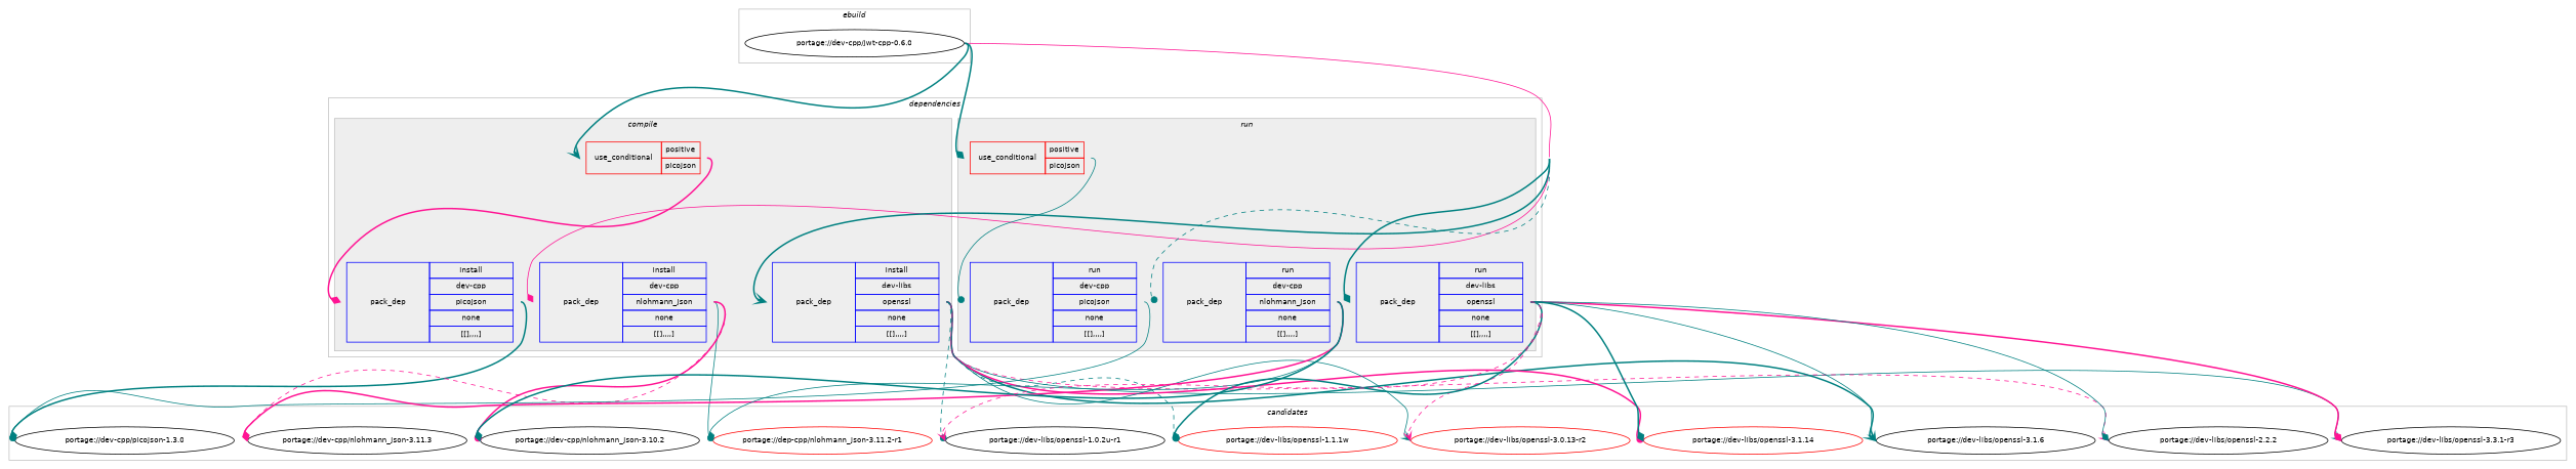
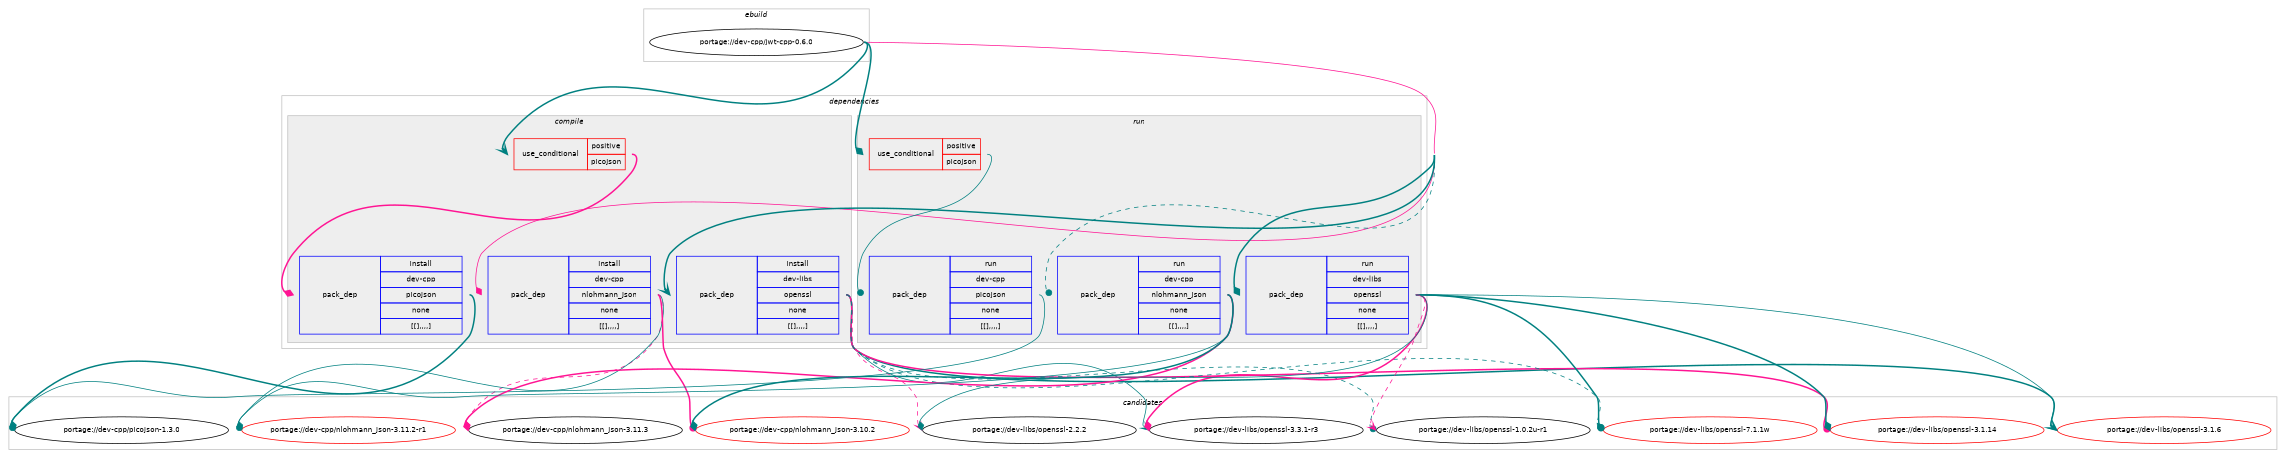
  digraph {
    compound=true
    concentrate=true
    fontname=Helvetica
    fontsize=10
    newrank=true
    rankdir=TB
    ranksep=1.5
    node [color=red fontname=Helvetica fontsize=10]
    edge [arrowhead=diamond color=teal headport=w style=bold tailport=e weight=100]
    n1 [color=black label="portage://dev-cpp/jwt-cpp-0.6.0" width=4]
    n2 [color=blue label=<<TABLE BORDER="0" CELLBORDER="1" CELLSPACING="0" CELLPADDING="4" WIDTH="220"><TR><TD ROWSPAN="6" CELLPADDING="30">pack_dep</TD></TR><TR><TD WIDTH="110">install</TD></TR><TR><TD>dev-cpp</TD></TR><TR><TD>picojson</TD></TR><TR><TD>none</TD></TR><TR><TD>[[],,,,]</TD></TR></TABLE>> shape=none]
    n3 [label=<<TABLE BORDER="0" CELLBORDER="1" CELLSPACING="0" CELLPADDING="4"><TR><TD ROWSPAN="3" CELLPADDING="10">use_conditional</TD></TR><TR><TD>positive</TD></TR><TR><TD>picojson</TD></TR></TABLE>> shape=none]
    n4 [color=blue label=<<TABLE BORDER="0" CELLBORDER="1" CELLSPACING="0" CELLPADDING="4" WIDTH="220"><TR><TD ROWSPAN="6" CELLPADDING="30">pack_dep</TD></TR><TR><TD WIDTH="110">install</TD></TR><TR><TD>dev-cpp</TD></TR><TR><TD>nlohmann_json</TD></TR><TR><TD>none</TD></TR><TR><TD>[[],,,,]</TD></TR></TABLE>> shape=none]
    n5 [color=blue label=<<TABLE BORDER="0" CELLBORDER="1" CELLSPACING="0" CELLPADDING="4" WIDTH="220"><TR><TD ROWSPAN="6" CELLPADDING="30">pack_dep</TD></TR><TR><TD WIDTH="110">install</TD></TR><TR><TD>dev-libs</TD></TR><TR><TD>openssl</TD></TR><TR><TD>none</TD></TR><TR><TD>[[],,,,]</TD></TR></TABLE>> shape=none]
    n6 [color=blue label=<<TABLE BORDER="0" CELLBORDER="1" CELLSPACING="0" CELLPADDING="4" WIDTH="220"><TR><TD ROWSPAN="6" CELLPADDING="30">pack_dep</TD></TR><TR><TD WIDTH="110">run</TD></TR><TR><TD>dev-cpp</TD></TR><TR><TD>picojson</TD></TR><TR><TD>none</TD></TR><TR><TD>[[],,,,]</TD></TR></TABLE>> shape=none]
    n7 [label=<<TABLE BORDER="0" CELLBORDER="1" CELLSPACING="0" CELLPADDING="4"><TR><TD ROWSPAN="3" CELLPADDING="10">use_conditional</TD></TR><TR><TD>positive</TD></TR><TR><TD>picojson</TD></TR></TABLE>> shape=none]
    n8 [color=blue label=<<TABLE BORDER="0" CELLBORDER="1" CELLSPACING="0" CELLPADDING="4" WIDTH="220"><TR><TD ROWSPAN="6" CELLPADDING="30">pack_dep</TD></TR><TR><TD WIDTH="110">run</TD></TR><TR><TD>dev-cpp</TD></TR><TR><TD>nlohmann_json</TD></TR><TR><TD>none</TD></TR><TR><TD>[[],,,,]</TD></TR></TABLE>> shape=none]
    n9 [color=blue label=<<TABLE BORDER="0" CELLBORDER="1" CELLSPACING="0" CELLPADDING="4" WIDTH="220"><TR><TD ROWSPAN="6" CELLPADDING="30">pack_dep</TD></TR><TR><TD WIDTH="110">run</TD></TR><TR><TD>dev-libs</TD></TR><TR><TD>openssl</TD></TR><TR><TD>none</TD></TR><TR><TD>[[],,,,]</TD></TR></TABLE>> shape=none]
    n10 [color=black label="portage://dev-cpp/picojson-1.3.0" width=4]
    n11 [color=black label="portage://dev-cpp/nlohmann_json-3.11.3" width=4]
-   n12 [label="portage://dep-cpp/nlohmann_json-3.11.2-r1" width=4]
-   n13 [color=black label="portage://dev-cpp/nlohmann_json-3.10.2" width=4]
+   n12 [label="portage://dev-cpp/nlohmann_json-3.11.2-r1" width=4]
+   n13 [label="portage://dev-cpp/nlohmann_json-3.10.2" width=4]
    n14 [color=black label="portage://dev-libs/openssl-3.3.1-r3" width=4]
    n15 [color=black label="portage://dev-libs/openssl-2.2.2" width=4]
-   n16 [color=black label="portage://dev-libs/openssl-3.1.6" width=4]
+   n16 [label="portage://dev-libs/openssl-3.1.6" width=4]
    n17 [label="portage://dev-libs/openssl-3.1.14" width=4]
-   n18 [label="portage://dev-libs/openssl-3.0.13-r2" width=4]
-   n19 [label="portage://dev-libs/openssl-1.1.1w" width=4]
+   n19 [label="portage://dev-libs/openssl-7.1.1w" width=4]
    n20 [color=black label="portage://dev-libs/openssl-1.0.2u-r1" width=4]
    subgraph cluster_1 {
      color=gray
      label=<<i>ebuild</i>>
      n1
    }
    subgraph cluster_2 {
      color=gray
      label=<<i>dependencies</i>>
      subgraph cluster_3 {
        color=gray
        fillcolor="#eeeeee"
        label=<<i>compile</i>>
        style=filled
        subgraph sub_4 {
          color=gray
          fillcolor="#eeeeee"
          label=<<i>compile</i>>
          style=filled
          n3
          subgraph sub_5 {
            color=gray
            fillcolor="#eeeeee"
            label=<<i>compile</i>>
            style=filled
            n2
          }
        }
        subgraph sub_6 {
          color=gray
          fillcolor="#eeeeee"
          label=<<i>compile</i>>
          style=filled
          n4
        }
        subgraph sub_7 {
          color=gray
          fillcolor="#eeeeee"
          label=<<i>compile</i>>
          style=filled
          n5
        }
      }
      subgraph cluster_8 {
        color=gray
        fillcolor="#eeeeee"
        label=<<i>compile and run</i>>
        style=filled
      }
      subgraph cluster_9 {
        color=gray
        fillcolor="#eeeeee"
        label=<<i>run</i>>
        style=filled
        subgraph sub_10 {
          color=gray
          fillcolor="#eeeeee"
          label=<<i>run</i>>
          style=filled
          n7
          subgraph sub_11 {
            color=gray
            fillcolor="#eeeeee"
            label=<<i>run</i>>
            style=filled
            n6
          }
        }
        subgraph sub_12 {
          color=gray
          fillcolor="#eeeeee"
          label=<<i>run</i>>
          style=filled
          n8
        }
        subgraph sub_13 {
          color=gray
          fillcolor="#eeeeee"
          label=<<i>run</i>>
          style=filled
          n9
        }
      }
    }
    subgraph cluster_14 {
      color=gray
      label=<<i>candidates</i>>
      rank=same
      subgraph sub_15 {
        color=black
        label=<<i>candidates</i>>
        nodesep=1
        rank=same
        n10
      }
      subgraph sub_16 {
        color=black
        label=<<i>candidates</i>>
        nodesep=1
        rank=same
        n11
        n12
        n13
      }
      subgraph sub_17 {
        color=black
        label=<<i>candidates</i>>
        nodesep=1
        rank=same
        n14
        n15
        n16
        n17
-       n18
        n19
        n20
      }
      subgraph sub_18 {
        color=black
        label=<<i>candidates</i>>
        nodesep=1
        rank=same
        n10
      }
      subgraph sub_19 {
        color=black
        label=<<i>candidates</i>>
        nodesep=1
        rank=same
        n11
        n12
        n13
      }
      subgraph sub_20 {
        color=black
        label=<<i>candidates</i>>
        nodesep=1
        rank=same
        n14
        n15
        n16
        n17
-       n18
        n19
        n20
      }
    }
    n1 -> n3 [arrowhead=vee weight=20]
    n1 -> n4 [color=deeppink style=solid weight=20]
    n1 -> n5 [arrowhead=vee weight=20]
    n1 -> n7 [weight=20]
    n1 -> n8 [arrowhead=dot style=dashed weight=20]
    n1 -> n9 [weight=20]
    n2 -> n10
    n3 -> n2 [color=deeppink weight=20]
    n4 -> n11 [color=deeppink style=dashed]
    n4 -> n12 [arrowhead=dot style=solid]
    n4 -> n13 [arrowhead=dot color=deeppink]
    n5 -> n14 [arrowhead=vee style=solid]
    n5 -> n15 [arrowhead=vee color=deeppink style=dashed]
    n5 -> n16 [arrowhead=vee]
    n5 -> n17 [arrowhead=dot color=deeppink]
-   n5 -> n18 [arrowhead=vee style=solid]
    n5 -> n19 [style=dashed]
    n5 -> n20 [arrowhead=dot style=dashed]
    n6 -> n10 [arrowhead=dot style=solid]
    n7 -> n6 [arrowhead=dot style=solid weight=20]
    n8 -> n11 [color=deeppink]
    n8 -> n12 [style=solid]
    n8 -> n13
    n9 -> n14 [color=deeppink]
    n9 -> n15 [style=solid]
    n9 -> n16 [arrowhead=vee style=solid]
    n9 -> n17
-   n9 -> n18 [arrowhead=vee color=deeppink style=dashed]
    n9 -> n19 [arrowhead=dot]
    n9 -> n20 [arrowhead=vee color=deeppink style=dashed]
  }
